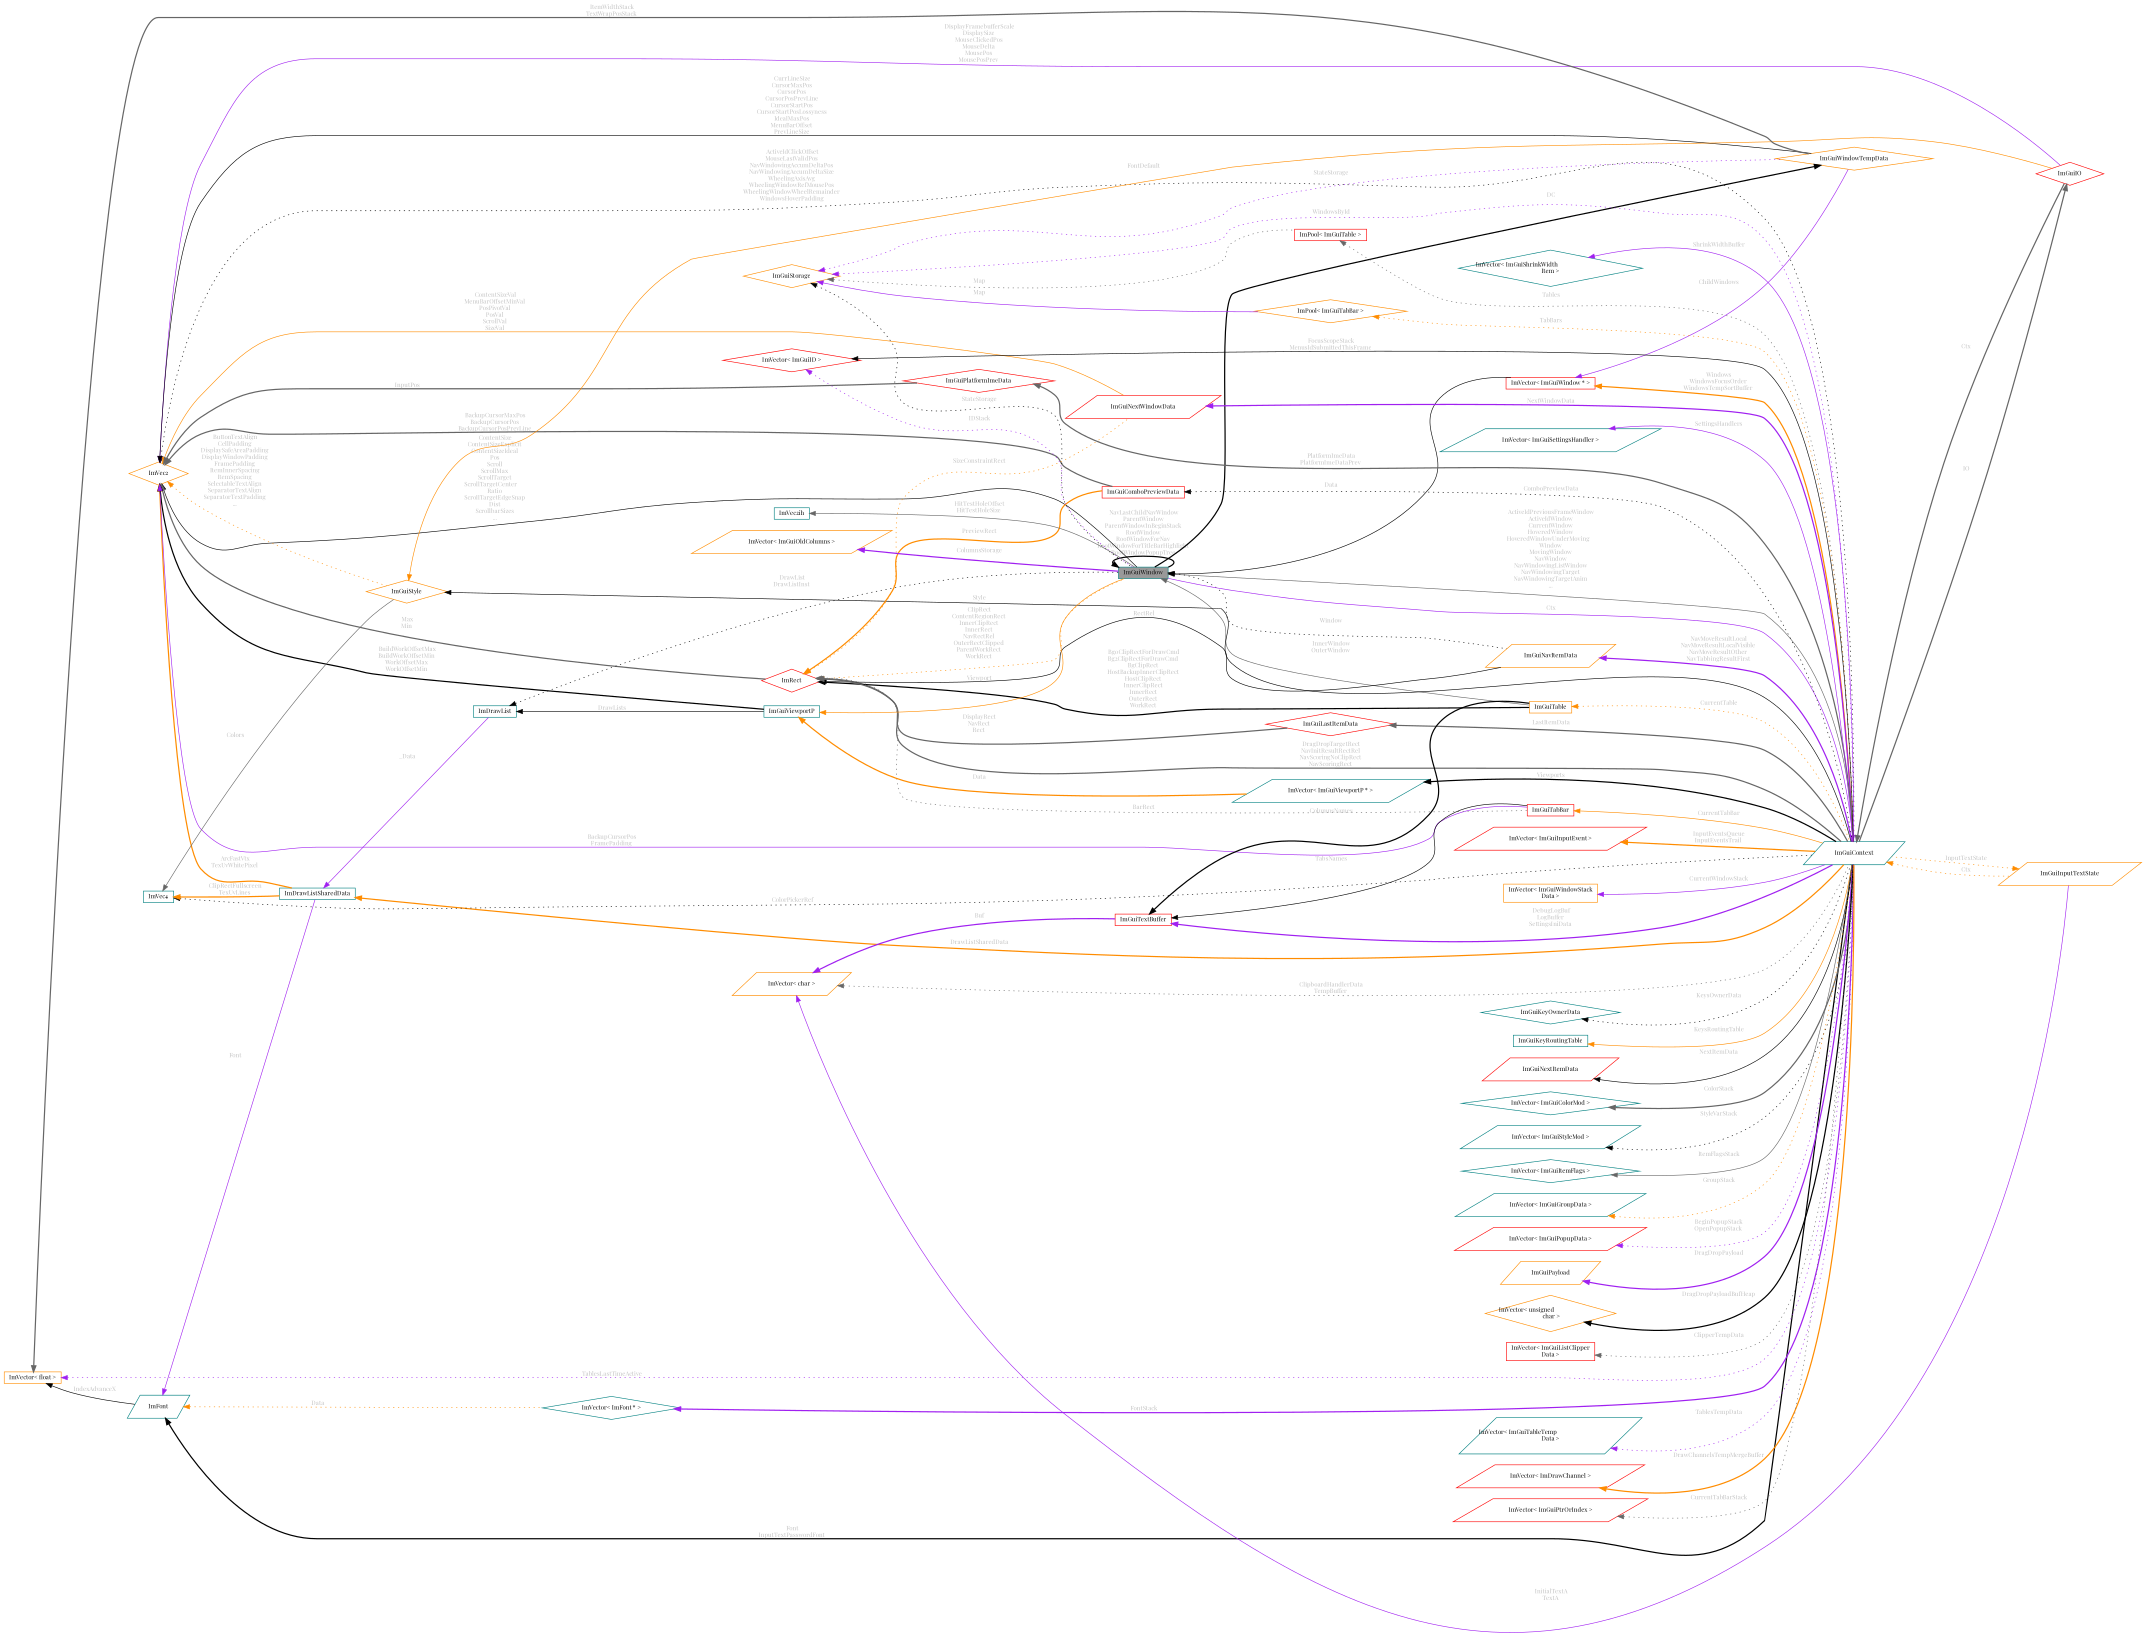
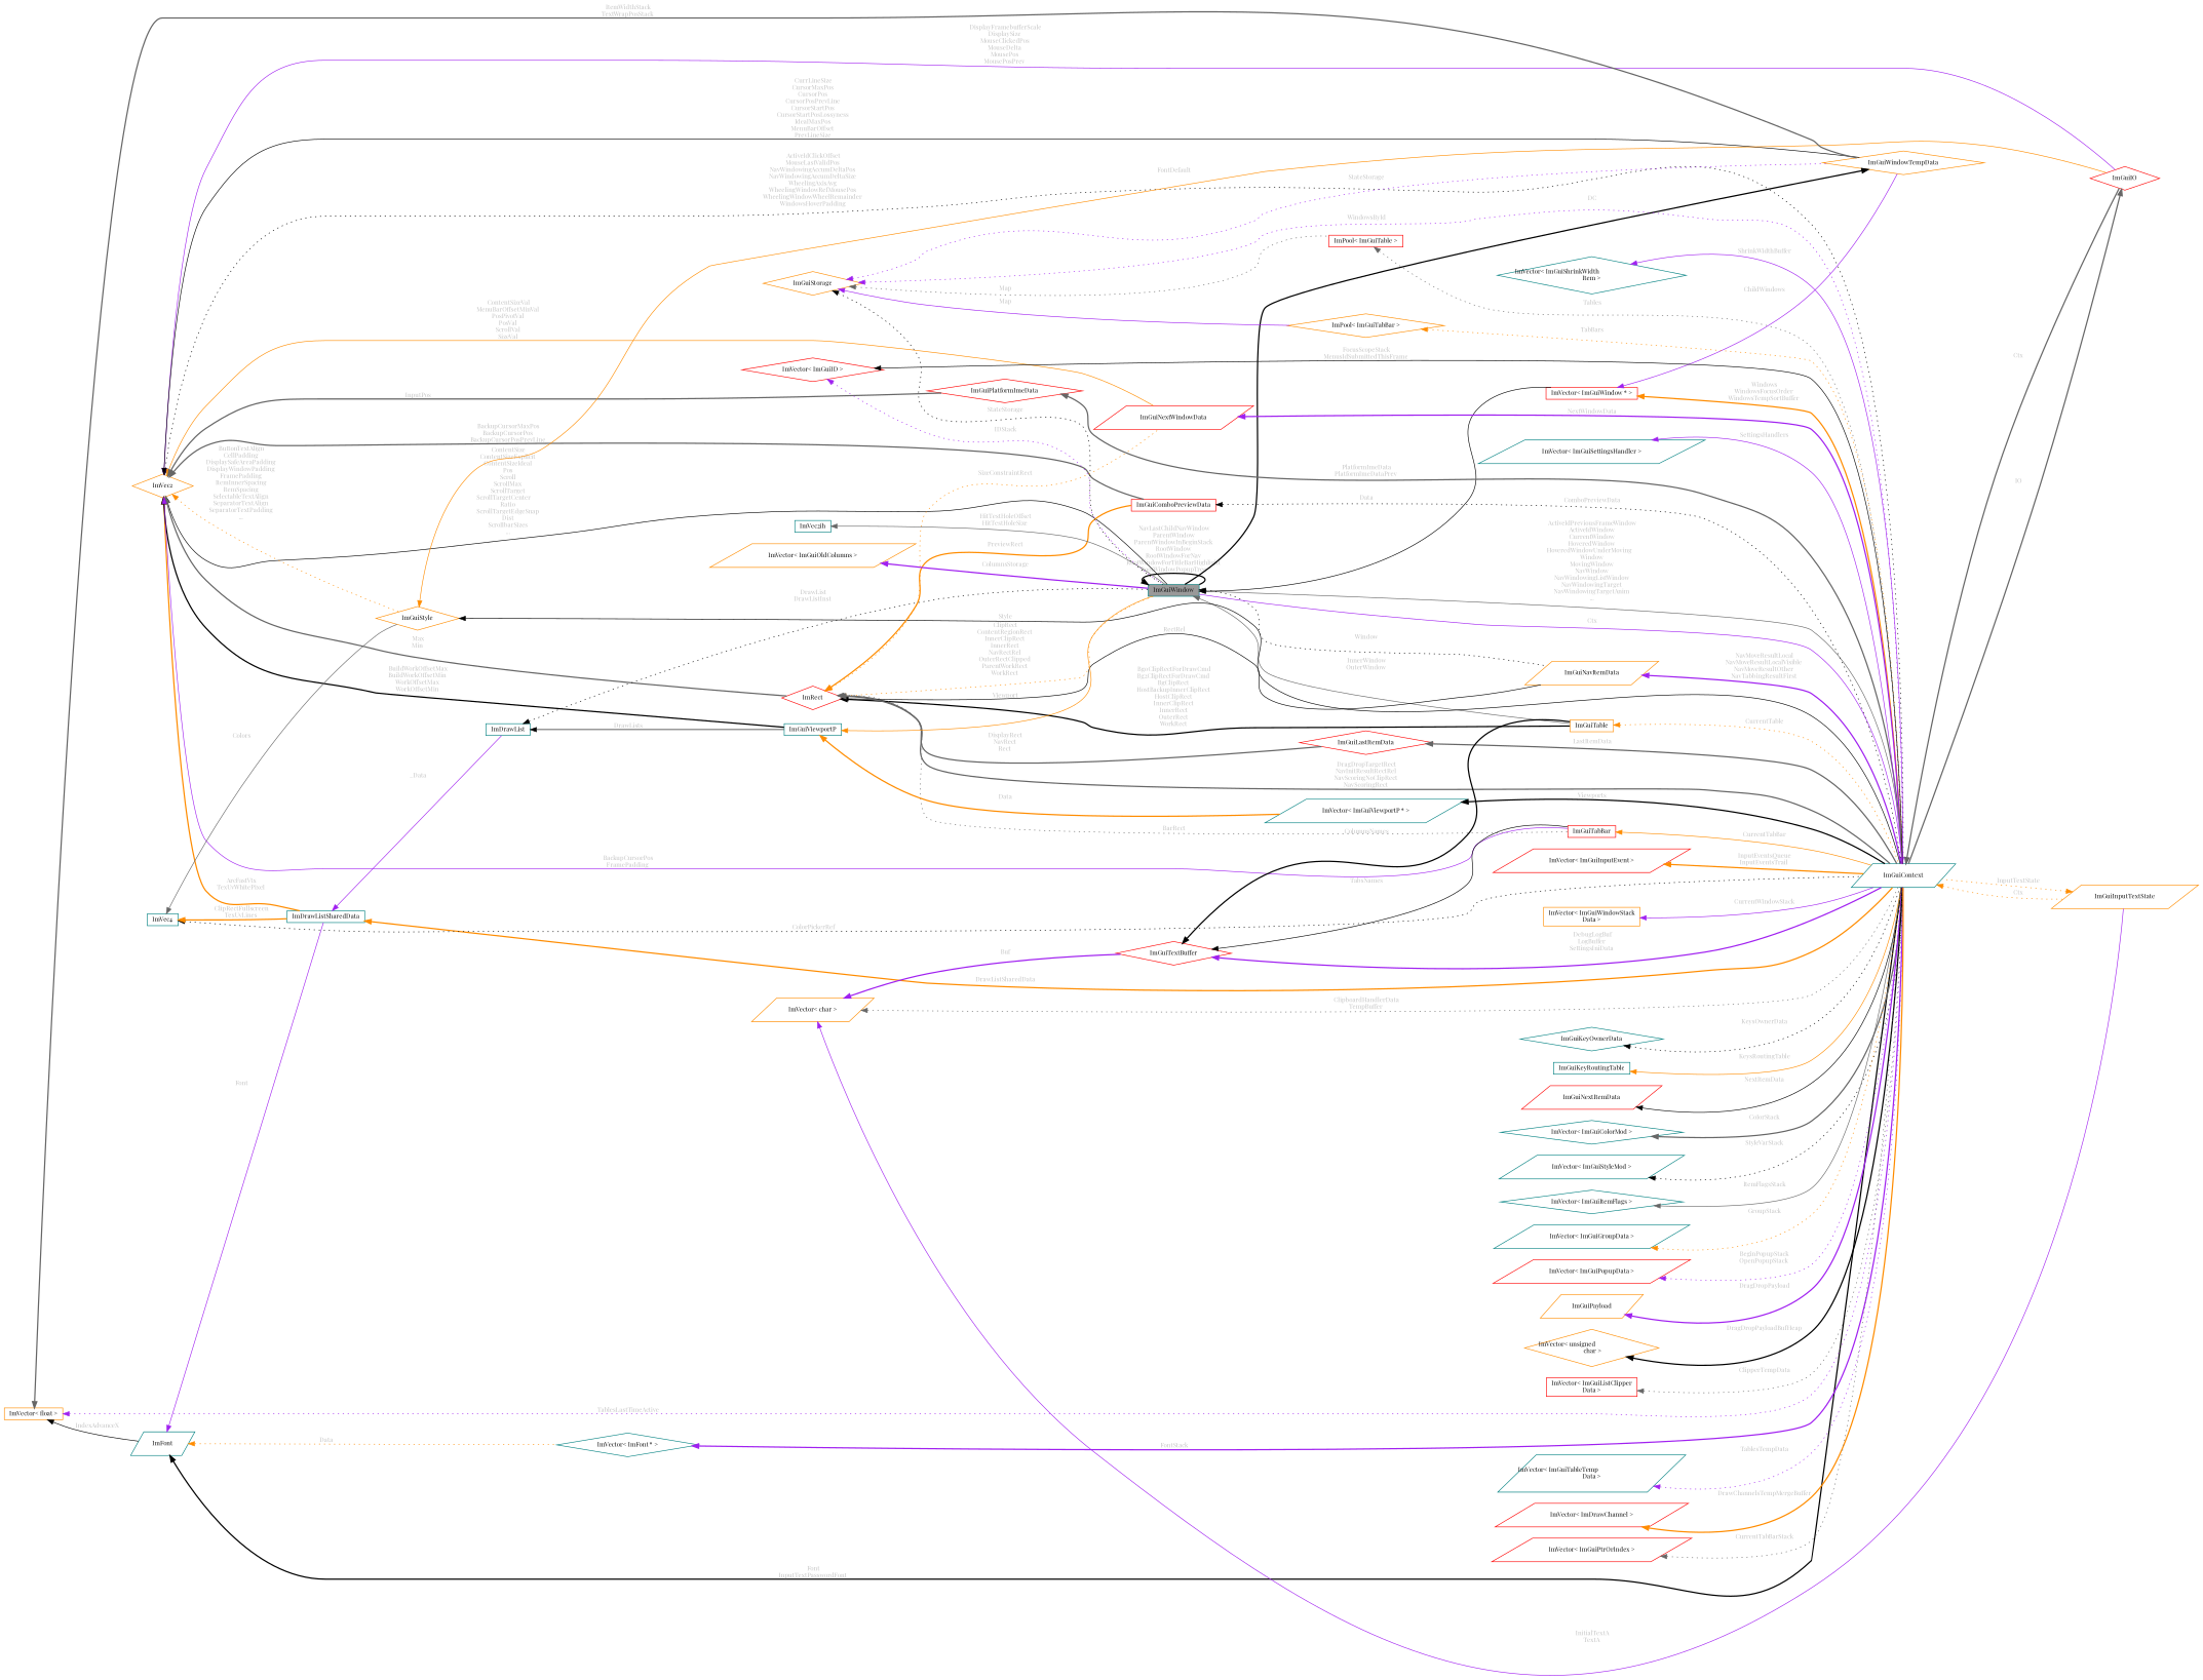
  digraph {
    fontname="Playfair Display"
    rankdir=LR
    node [color=teal fillcolor=white fontname="Playfair Display" fontsize=10 shape=parallelogram style=filled]
    edge [color=black dir=back fontcolor=grey fontname="Playfair Display" fontsize=10 labelfontname=Helvetica labelfontsize=10 style=bold]
    n1 [fillcolor=grey60 fontcolor=black height=0.2 label=ImGuiWindow shape=box width=0.4]
    n2 [height=0.2 label=ImGuiContext width=0.4]
    n3 [color=red height=0.2 label="ImVector\< ImGuiWindow * \>" shape=box width=0.4]
    n4 [color=darkorange height=0.2 label=ImGuiNavItemData width=0.4]
    n5 [color=darkorange height=0.2 label=ImGuiTable shape=box width=0.4]
    n6 [color=red height=0.2 label=ImGuiIO shape=diamond width=0.4]
    n7 [color=darkorange height=0.2 label=ImGuiInputTextState width=0.4]
    n8 [color=darkorange height=0.2 label=ImGuiWindowTempData shape=diamond width=0.4]
    n9 [color=darkorange height=0.2 label=ImVec2 shape=diamond width=0.4]
    n10 [color=darkorange height=0.2 label=ImGuiStyle shape=diamond width=0.4]
    n11 [height=0.2 label=ImDrawListSharedData shape=box width=0.4]
    n12 [color=red height=0.2 label=ImRect shape=diamond width=0.4]
    n13 [color=red height=0.2 label=ImGuiNextWindowData width=0.4]
    n14 [height=0.2 label=ImGuiViewportP shape=box width=0.4]
    n15 [color=red height=0.2 label=ImGuiTabBar shape=box width=0.4]
    n16 [color=red height=0.2 label=ImGuiComboPreviewData shape=box width=0.4]
    n17 [color=red height=0.2 label=ImGuiPlatformImeData shape=diamond width=0.4]
    n18 [height=0.2 label=ImDrawList shape=box width=0.4]
    n19 [color=red height=0.2 label=ImGuiLastItemData shape=diamond width=0.4]
    n20 [height=0.2 label="ImVector\< ImGuiViewportP * \>" width=0.4]
    n21 [height=0.2 label=ImFont width=0.4]
    n22 [height=0.2 label="ImVector\< ImFont * \>" shape=diamond width=0.4]
    n23 [color=darkorange height=0.2 label="ImVector\< float \>" shape=box width=0.4]
    n24 [color=red height=0.2 label="ImVector\< ImGuiInputEvent \>" width=0.4]
    n25 [height=0.2 label=ImVec4 shape=box width=0.4]
    n26 [color=darkorange height=0.2 label="ImVector\< ImGuiWindowStack\lData \>" shape=box width=0.4]
    n27 [color=darkorange height=0.2 label=ImGuiStorage shape=diamond width=0.4]
    n28 [color=red height=0.2 label="ImPool\< ImGuiTable \>" shape=box width=0.4]
    n29 [color=darkorange height=0.2 label="ImPool\< ImGuiTabBar \>" shape=diamond width=0.4]
    n30 [height=0.2 label=ImGuiKeyOwnerData shape=diamond width=0.4]
    n31 [height=0.2 label=ImGuiKeyRoutingTable shape=box width=0.4]
    n32 [color=red height=0.2 label=ImGuiNextItemData width=0.4]
    n33 [height=0.2 label="ImVector\< ImGuiColorMod \>" shape=diamond width=0.4]
    n34 [height=0.2 label="ImVector\< ImGuiStyleMod \>" width=0.4]
    n35 [color=red height=0.2 label="ImVector\< ImGuiID \>" shape=diamond width=0.4]
    n36 [height=0.2 label="ImVector\< ImGuiItemFlags \>" shape=diamond width=0.4]
    n37 [height=0.2 label="ImVector\< ImGuiGroupData \>" width=0.4]
    n38 [color=red height=0.2 label="ImVector\< ImGuiPopupData \>" width=0.4]
    n39 [color=darkorange height=0.2 label=ImGuiPayload width=0.4]
    n40 [color=darkorange height=0.2 label="ImVector\< unsigned\l char \>" shape=diamond width=0.4]
    n41 [color=red height=0.2 label="ImVector\< ImGuiListClipper\lData \>" shape=box width=0.4]
-   n42 [color=red height=0.2 label=ImGuiTextBuffer shape=box width=0.4]
+   n42 [color=red height=0.2 label=ImGuiTextBuffer shape=diamond width=0.4]
    n43 [color=darkorange height=0.2 label="ImVector\< char \>" width=0.4]
    n44 [height=0.2 label="ImVector\< ImGuiTableTemp\lData \>" width=0.4]
    n45 [color=red height=0.2 label="ImVector\< ImDrawChannel \>" width=0.4]
    n46 [color=red height=0.2 label="ImVector\< ImGuiPtrOrIndex \>" width=0.4]
    n47 [height=0.2 label="ImVector\< ImGuiShrinkWidth\lItem \>" shape=diamond width=0.4]
    n48 [height=0.2 label="ImVector\< ImGuiSettingsHandler \>" width=0.4]
    n49 [height=0.2 label=ImVec2ih shape=box width=0.4]
    n50 [color=darkorange height=0.2 label="ImVector\< ImGuiOldColumns \>" width=0.4]
    n1 -> n1 [label=" NavLastChildNavWindow\nParentWindow\nParentWindowInBeginStack\nRootWindow\nRootWindowForNav\nRootWindowForTitleBarHighlight\nRootWindowPopupTree"]
    n1 -> n2 [color=gray40 label=" ActiveIdPreviousFrameWindow\nActiveIdWindow\nCurrentWindow\nHoveredWindow\nHoveredWindowUnderMoving\lWindow\nMovingWindow\nNavWindow\nNavWindowingListWindow\nNavWindowingTarget\nNavWindowingTargetAnim\n..." style=solid]
    n1 -> n3 [label=" Data" style=solid]
    n1 -> n4 [label=" Window" style=dotted]
    n1 -> n5 [color=gray40 label=" InnerWindow\nOuterWindow" style=solid]
    n2 -> n1 [color=purple label=" Ctx" style=solid]
    n2 -> n6 [color=gray40 label=" Ctx"]
    n2 -> n7 [color=darkorange label=" Ctx" style=dotted]
    n3 -> n2 [color=darkorange label=" Windows\nWindowsFocusOrder\nWindowsTempSortBuffer"]
    n3 -> n8 [color=purple label=" ChildWindows" style=solid]
    n4 -> n2 [color=purple label=" NavMoveResultLocal\nNavMoveResultLocalVisible\nNavMoveResultOther\nNavTabbingResultFirst"]
    n5 -> n2 [color=darkorange label=" CurrentTable" style=dotted]
    n6 -> n2 [color=gray40 label=" IO"]
    n7 -> n2 [color=darkorange label=" InputTextState" style=dotted]
    n8 -> n1 [label=" DC"]
    n9 -> n1 [label=" ContentSize\nContentSizeExplicit\nContentSizeIdeal\nPos\nScroll\nScrollMax\nScrollTarget\nScrollTargetCenter\lRatio\nScrollTargetEdgeSnap\lDist\nScrollbarSizes\n..." style=solid]
    n9 -> n2 [label=" ActiveIdClickOffset\nMouseLastValidPos\nNavWindowingAccumDeltaPos\nNavWindowingAccumDeltaSize\nWheelingAxisAvg\nWheelingWindowRefMousePos\nWheelingWindowWheelRemainder\nWindowsHoverPadding" style=dotted]
    n9 -> n6 [color=purple label=" DisplayFramebufferScale\nDisplaySize\nMouseClickedPos\nMouseDelta\nMousePos\nMousePosPrev" style=solid]
    n9 -> n8 [label=" CurrLineSize\nCursorMaxPos\nCursorPos\nCursorPosPrevLine\nCursorStartPos\nCursorStartPosLossyness\nIdealMaxPos\nMenuBarOffset\nPrevLineSize" style=solid]
    n9 -> n10 [color=darkorange label=" ButtonTextAlign\nCellPadding\nDisplaySafeAreaPadding\nDisplayWindowPadding\nFramePadding\nItemInnerSpacing\nItemSpacing\nSelectableTextAlign\nSeparatorTextAlign\nSeparatorTextPadding\n..." style=dotted]
    n9 -> n11 [color=darkorange label=" ArcFastVtx\nTexUvWhitePixel"]
    n9 -> n12 [color=gray40 label=" Max\nMin"]
    n9 -> n13 [color=darkorange label=" ContentSizeVal\nMenuBarOffsetMinVal\nPosPivotVal\nPosVal\nScrollVal\nSizeVal" style=solid]
    n9 -> n14 [label=" BuildWorkOffsetMax\nBuildWorkOffsetMin\nWorkOffsetMax\nWorkOffsetMin"]
    n9 -> n15 [color=purple label=" BackupCursorPos\nFramePadding" style=solid]
    n9 -> n16 [color=gray40 label=" BackupCursorMaxPos\nBackupCursorPos\nBackupCursorPosPrevLine"]
    n9 -> n17 [color=gray40 label=" InputPos"]
    n10 -> n2 [label=" Style" style=solid]
    n10 -> n6 [color=darkorange label=" FontDefault" style=solid]
    n11 -> n2 [color=darkorange label=" DrawListSharedData"]
    n11 -> n18 [color=purple label=" _Data" style=solid]
    n12 -> n1 [color=darkorange label=" ClipRect\nContentRegionRect\nInnerClipRect\nInnerRect\nNavRectRel\nOuterRectClipped\nParentWorkRect\nWorkRect" style=dotted]
    n12 -> n2 [color=gray40 label=" DragDropTargetRect\nNavInitResultRectRel\nNavScoringNoClipRect\nNavScoringRect"]
    n12 -> n4 [label=" RectRel" style=solid]
    n12 -> n5 [label=" Bg0ClipRectForDrawCmd\nBg2ClipRectForDrawCmd\nBgClipRect\nHostBackupInnerClipRect\nHostClipRect\nInnerClipRect\nInnerRect\nOuterRect\nWorkRect"]
    n12 -> n13 [color=darkorange label=" SizeConstraintRect" style=dotted]
    n12 -> n15 [color=gray40 label=" BarRect" style=dotted]
    n12 -> n16 [color=darkorange label=" PreviewRect"]
    n12 -> n19 [color=gray40 label=" DisplayRect\nNavRect\nRect"]
    n13 -> n2 [color=purple label=" NextWindowData"]
    n14 -> n1 [color=darkorange label=" Viewport" style=solid]
    n14 -> n20 [color=darkorange label=" Data"]
    n15 -> n2 [color=darkorange label=" CurrentTabBar" style=solid]
    n16 -> n2 [label=" ComboPreviewData" style=dotted]
    n17 -> n2 [color=gray40 label=" PlatformImeData\nPlatformImeDataPrev"]
    n18 -> n1 [label=" DrawList\nDrawListInst" style=dotted]
    n18 -> n14 [label=" DrawLists" style=solid]
    n19 -> n2 [color=gray40 label=" LastItemData"]
    n20 -> n2 [label=" Viewports"]
    n21 -> n2 [label=" Font\nInputTextPasswordFont"]
    n21 -> n11 [color=purple label=" Font" style=solid]
    n21 -> n22 [color=darkorange label=" Data" style=dotted]
    n22 -> n2 [color=purple label=" FontStack"]
    n23 -> n2 [color=purple label=" TablesLastTimeActive" style=dotted]
    n23 -> n8 [color=gray40 label=" ItemWidthStack\nTextWrapPosStack"]
    n23 -> n21 [label=" IndexAdvanceX" style=solid]
    n24 -> n2 [color=darkorange label=" InputEventsQueue\nInputEventsTrail"]
    n25 -> n2 [label=" ColorPickerRef" style=dotted]
    n25 -> n10 [color=gray40 label=" Colors" style=solid]
    n25 -> n11 [color=darkorange label=" ClipRectFullscreen\nTexUvLines"]
    n26 -> n2 [color=purple label=" CurrentWindowStack" style=solid]
    n27 -> n1 [label=" StateStorage" style=dotted]
    n27 -> n2 [color=purple label=" WindowsById" style=dotted]
    n27 -> n8 [color=purple label=" StateStorage" style=dotted]
    n27 -> n28 [color=gray40 label=" Map" style=dotted]
    n27 -> n29 [color=purple label=" Map" style=solid]
    n28 -> n2 [color=gray40 label=" Tables" style=dotted]
    n29 -> n2 [color=darkorange label=" TabBars" style=dotted]
    n30 -> n2 [label=" KeysOwnerData" style=dotted]
    n31 -> n2 [color=darkorange label=" KeysRoutingTable" style=solid]
    n32 -> n2 [label=" NextItemData" style=solid]
    n33 -> n2 [color=gray40 label=" ColorStack"]
    n34 -> n2 [label=" StyleVarStack" style=dotted]
    n35 -> n1 [color=purple label=" IDStack" style=dotted]
    n35 -> n2 [label=" FocusScopeStack\nMenusIdSubmittedThisFrame" style=solid]
    n36 -> n2 [color=gray40 label=" ItemFlagsStack" style=solid]
    n37 -> n2 [color=darkorange label=" GroupStack" style=dotted]
    n38 -> n2 [color=purple label=" BeginPopupStack\nOpenPopupStack" style=dotted]
    n39 -> n2 [color=purple label=" DragDropPayload"]
    n40 -> n2 [label=" DragDropPayloadBufHeap"]
    n41 -> n2 [color=gray40 label=" ClipperTempData" style=dotted]
    n42 -> n2 [color=purple label=" DebugLogBuf\nLogBuffer\nSettingsIniData"]
    n42 -> n5 [label=" ColumnsNames"]
    n42 -> n15 [label=" TabsNames" style=solid]
    n43 -> n2 [color=gray40 label=" ClipboardHandlerData\nTempBuffer" style=dotted]
    n43 -> n7 [color=purple label=" InitialTextA\nTextA" style=solid]
    n43 -> n42 [color=purple label=" Buf"]
    n44 -> n2 [color=purple label=" TablesTempData" style=dotted]
    n45 -> n2 [color=darkorange label=" DrawChannelsTempMergeBuffer"]
    n46 -> n2 [color=gray40 label=" CurrentTabBarStack" style=dotted]
    n47 -> n2 [color=purple label=" ShrinkWidthBuffer" style=solid]
    n48 -> n2 [color=purple label=" SettingsHandlers" style=solid]
    n49 -> n1 [color=gray40 label=" HitTestHoleOffset\nHitTestHoleSize" style=solid]
    n50 -> n1 [color=purple label=" ColumnsStorage"]
  }
